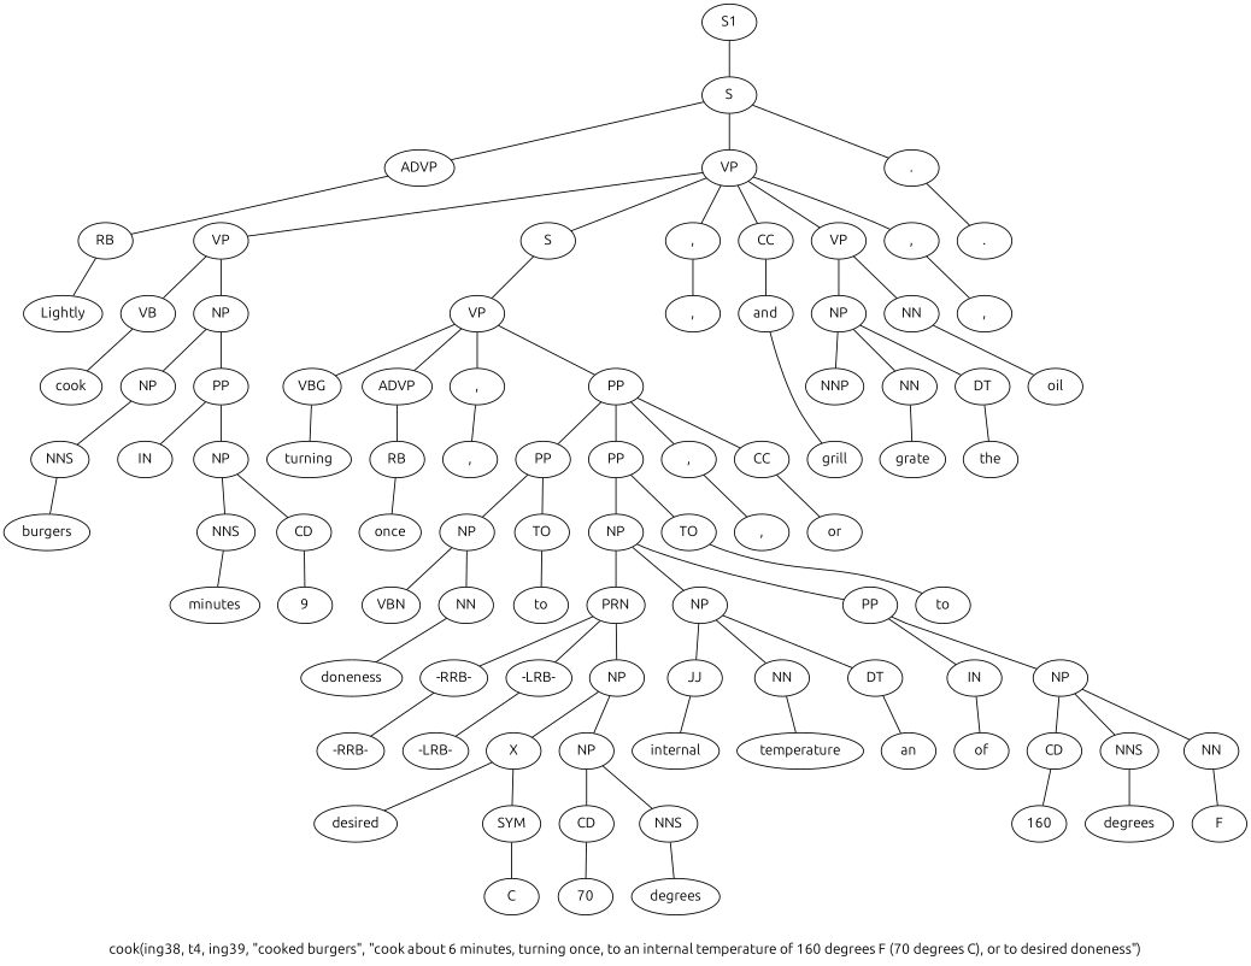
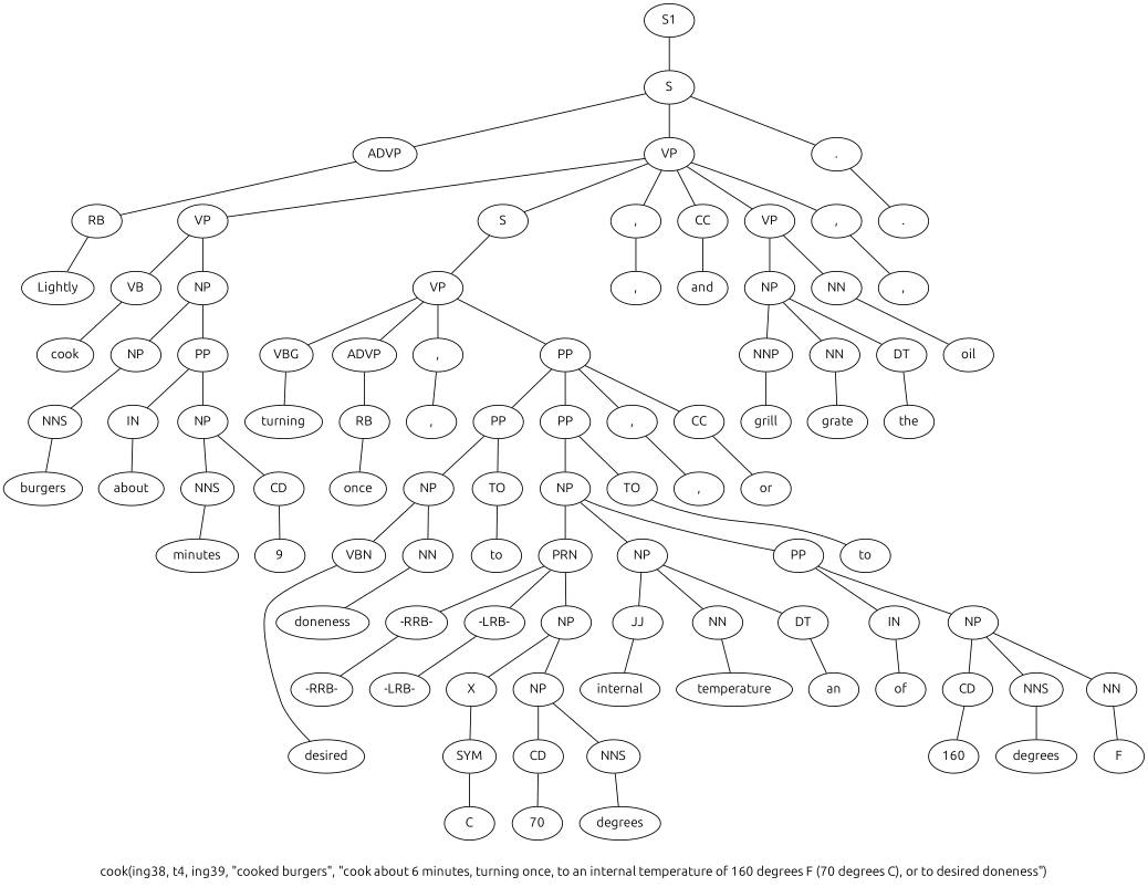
  graph {
    fontname=Ubuntu
    label="cook(ing38, t4, ing39, \"cooked burgers\", \"cook about 6 minutes, turning once, to an internal temperature of 160 degrees F (70 degrees C), or to desired doneness\")"
    node [fontname=Ubuntu]
    edge [fontname=Ubuntu]
    n1 [label=S1]
    n2 [label=S]
    n3 [label=ADVP]
    n4 [label=VP]
    n5 [label="."]
    n6 [label=RB]
    n7 [label=VP]
    n8 [label=","]
    n9 [label=CC]
    n10 [label=VP]
    n11 [label=","]
    n12 [label=S]
    n13 [label="."]
    n14 [label=Lightly]
    n15 [label=NN]
    n16 [label=NP]
    n17 [label=","]
    n18 [label=and]
    n19 [label=VB]
    n20 [label=NP]
    n21 [label=","]
    n22 [label=VP]
    n23 [label=oil]
    n24 [label=DT]
    n25 [label=NNP]
    n26 [label=NN]
    n27 [label=the]
    n28 [label=grill]
    n29 [label=grate]
    n30 [label=cook]
    n31 [label=NP]
    n32 [label=PP]
    n33 [label=NNS]
    n34 [label=IN]
    n35 [label=NP]
    n36 [label=burgers]
+   n37 [label=about]
    n38 [label=CD]
    n39 [label=NNS]
    n40 [label=9]
    n41 [label=minutes]
    n42 [label=VBG]
    n43 [label=ADVP]
    n44 [label=","]
    n45 [label=PP]
    n46 [label=turning]
    n47 [label=RB]
    n48 [label=","]
    n49 [label=PP]
    n50 [label=","]
    n51 [label=CC]
    n52 [label=PP]
    n53 [label=once]
    n54 [label=TO]
    n55 [label=NP]
    n56 [label=","]
    n57 [label=or]
    n58 [label=TO]
    n59 [label=NP]
    n60 [label=to]
    n61 [label=NP]
    n62 [label=PP]
    n63 [label=PRN]
    n64 [label=DT]
    n65 [label=JJ]
    n66 [label=NN]
    n67 [label=IN]
    n68 [label=NP]
    n69 [label="-LRB-"]
    n70 [label=NP]
    n71 [label="-RRB-"]
    n72 [label=an]
    n73 [label=internal]
    n74 [label=temperature]
    n75 [label=of]
    n76 [label=CD]
    n77 [label=NNS]
    n78 [label=NN]
    n79 [label=160]
    n80 [label=degrees]
    n81 [label=F]
    n82 [label="-LRB-"]
    n83 [label=NP]
    n84 [label=X]
    n85 [label="-RRB-"]
    n86 [label=CD]
    n87 [label=NNS]
    n88 [label=SYM]
    n89 [label=70]
    n90 [label=degrees]
    n91 [label=C]
    n92 [label=to]
    n93 [label=VBN]
    n94 [label=NN]
    n95 [label=desired]
    n96 [label=doneness]
    n1 -- n2
    n2 -- n3
    n2 -- n4
    n2 -- n5
    n3 -- n6
    n4 -- n7
    n4 -- n8
    n4 -- n9
    n4 -- n10
    n4 -- n11
    n4 -- n12
    n5 -- n13
    n6 -- n14
    n7 -- n15
    n7 -- n16
    n8 -- n17
    n9 -- n18
    n10 -- n19
    n10 -- n20
    n11 -- n21
    n12 -- n22
    n15 -- n23
    n16 -- n24
    n16 -- n25
    n16 -- n26
    n19 -- n30
    n20 -- n31
    n20 -- n32
    n22 -- n42
    n22 -- n43
    n22 -- n44
    n22 -- n45
    n24 -- n27
-   n18 -- n28
+   n25 -- n28
    n26 -- n29
    n31 -- n33
    n32 -- n34
    n32 -- n35
    n33 -- n36
+   n34 -- n37
    n35 -- n38
    n35 -- n39
    n38 -- n40
    n39 -- n41
    n42 -- n46
    n43 -- n47
    n44 -- n48
    n45 -- n49
    n45 -- n50
    n45 -- n51
    n45 -- n52
    n47 -- n53
    n49 -- n54
    n49 -- n55
    n50 -- n56
    n51 -- n57
    n52 -- n58
    n52 -- n59
    n54 -- n60
    n55 -- n61
    n55 -- n62
    n55 -- n63
    n58 -- n92
    n59 -- n93
    n59 -- n94
    n61 -- n64
    n61 -- n65
    n61 -- n66
    n62 -- n67
    n62 -- n68
    n63 -- n69
    n63 -- n70
    n63 -- n71
    n64 -- n72
    n65 -- n73
    n66 -- n74
    n67 -- n75
    n68 -- n76
    n68 -- n77
    n68 -- n78
    n69 -- n82
    n70 -- n83
    n70 -- n84
    n71 -- n85
    n76 -- n79
    n77 -- n80
    n78 -- n81
    n83 -- n86
    n83 -- n87
    n84 -- n88
    n86 -- n89
    n87 -- n90
    n88 -- n91
-   n84 -- n95
+   n93 -- n95
    n94 -- n96
  }
